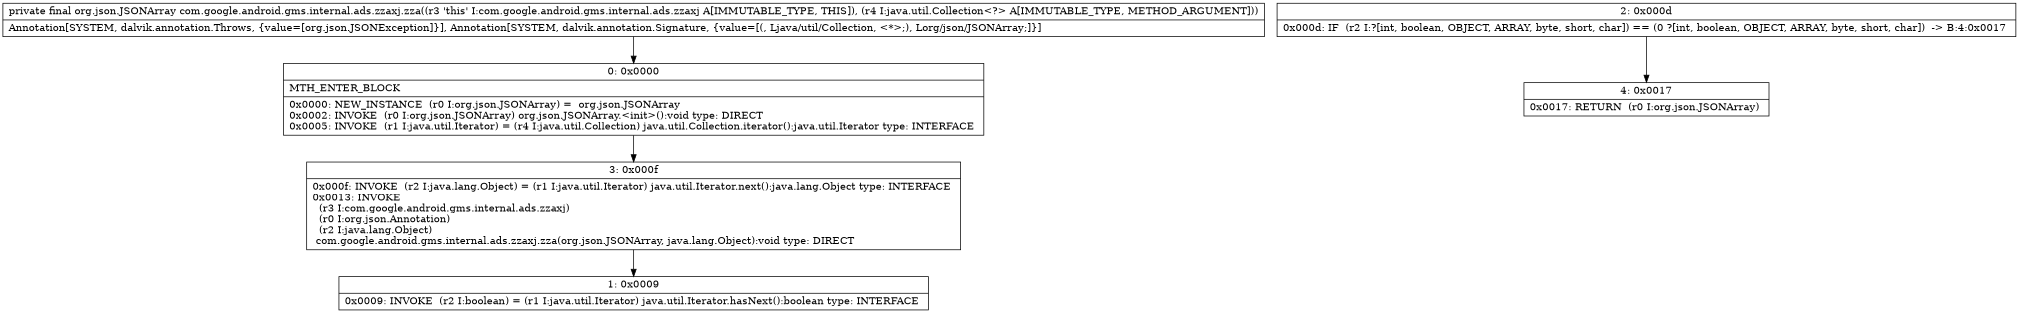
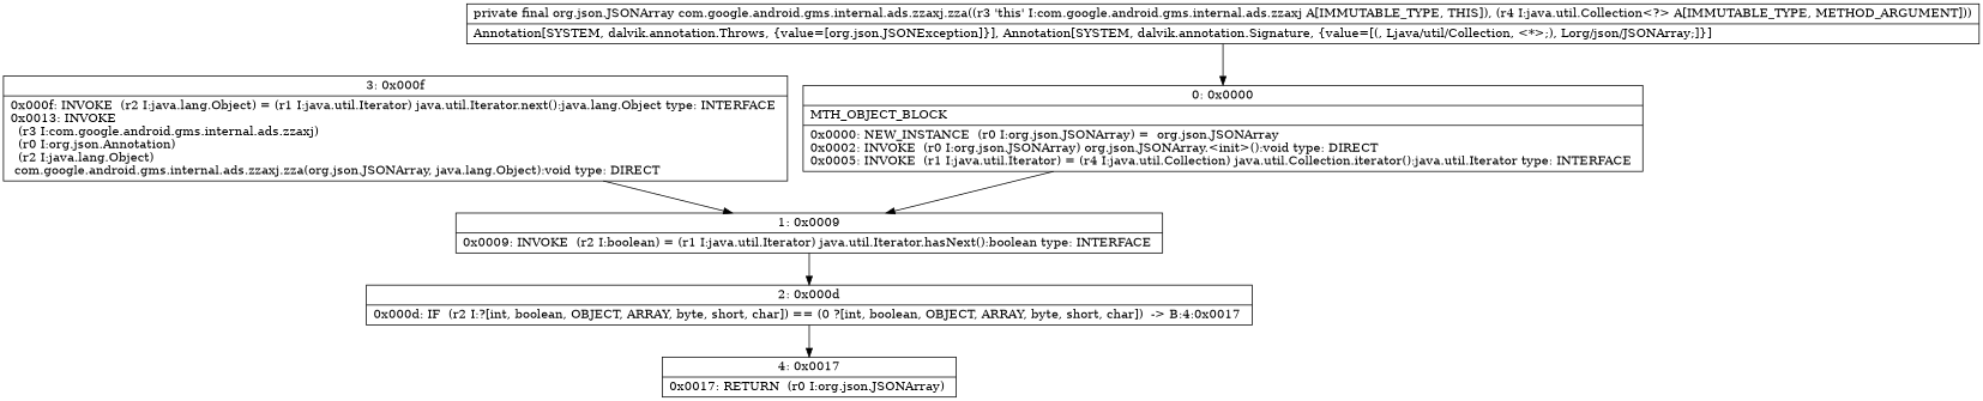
  digraph {
    node [shape=record]
-   n1 [label="{0\:\ 0x0000|MTH_ENTER_BLOCK\l|0x0000: NEW_INSTANCE  (r0 I:org.json.JSONArray) =  org.json.JSONArray \l0x0002: INVOKE  (r0 I:org.json.JSONArray) org.json.JSONArray.\<init\>():void type: DIRECT \l0x0005: INVOKE  (r1 I:java.util.Iterator) = (r4 I:java.util.Collection) java.util.Collection.iterator():java.util.Iterator type: INTERFACE \l}"]
+   n1 [label="{0\:\ 0x0000|MTH_OBJECT_BLOCK\l|0x0000: NEW_INSTANCE  (r0 I:org.json.JSONArray) =  org.json.JSONArray \l0x0002: INVOKE  (r0 I:org.json.JSONArray) org.json.JSONArray.\<init\>():void type: DIRECT \l0x0005: INVOKE  (r1 I:java.util.Iterator) = (r4 I:java.util.Collection) java.util.Collection.iterator():java.util.Iterator type: INTERFACE \l}"]
    n2 [label="{1\:\ 0x0009|0x0009: INVOKE  (r2 I:boolean) = (r1 I:java.util.Iterator) java.util.Iterator.hasNext():boolean type: INTERFACE \l}"]
    n3 [label="{2\:\ 0x000d|0x000d: IF  (r2 I:?[int, boolean, OBJECT, ARRAY, byte, short, char]) == (0 ?[int, boolean, OBJECT, ARRAY, byte, short, char])  \-\> B:4:0x0017 \l}"]
    n4 [label="{4\:\ 0x0017|0x0017: RETURN  (r0 I:org.json.JSONArray) \l}"]
    n5 [label="{3\:\ 0x000f|0x000f: INVOKE  (r2 I:java.lang.Object) = (r1 I:java.util.Iterator) java.util.Iterator.next():java.lang.Object type: INTERFACE \l0x0013: INVOKE  \l  (r3 I:com.google.android.gms.internal.ads.zzaxj)\l  (r0 I:org.json.Annotation)\l  (r2 I:java.lang.Object)\l com.google.android.gms.internal.ads.zzaxj.zza(org.json.JSONArray, java.lang.Object):void type: DIRECT \l}"]
    n6 [label="{private final org.json.JSONArray com.google.android.gms.internal.ads.zzaxj.zza((r3 'this' I:com.google.android.gms.internal.ads.zzaxj A[IMMUTABLE_TYPE, THIS]), (r4 I:java.util.Collection\<?\> A[IMMUTABLE_TYPE, METHOD_ARGUMENT]))  | Annotation[SYSTEM, dalvik.annotation.Throws, \{value=[org.json.JSONException]\}], Annotation[SYSTEM, dalvik.annotation.Signature, \{value=[(, Ljava\/util\/Collection, \<*\>;), Lorg\/json\/JSONArray;]\}]\l}"]
-   n1 -> n5
+   n1 -> n2
+   n2 -> n3
    n3 -> n4
    n5 -> n2
    n6 -> n1
  }
